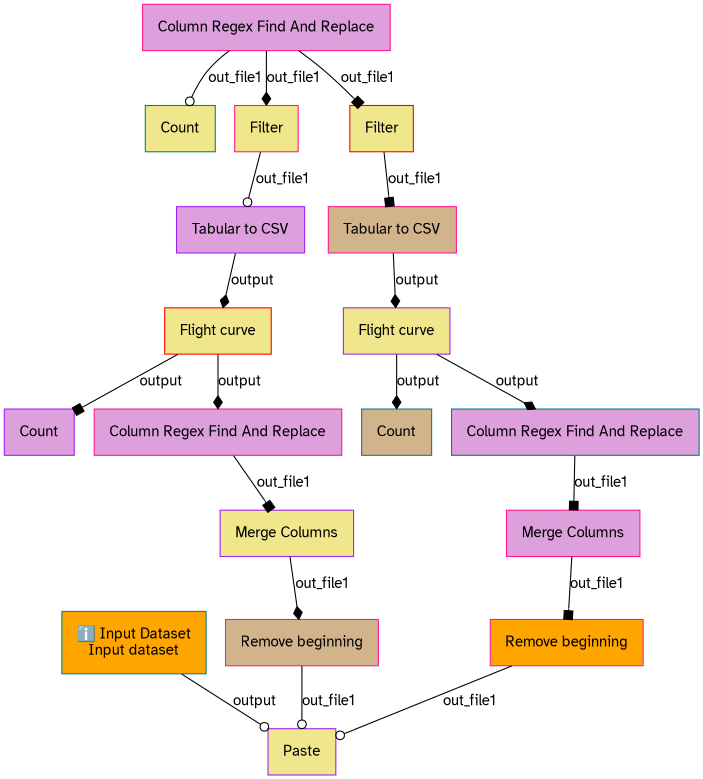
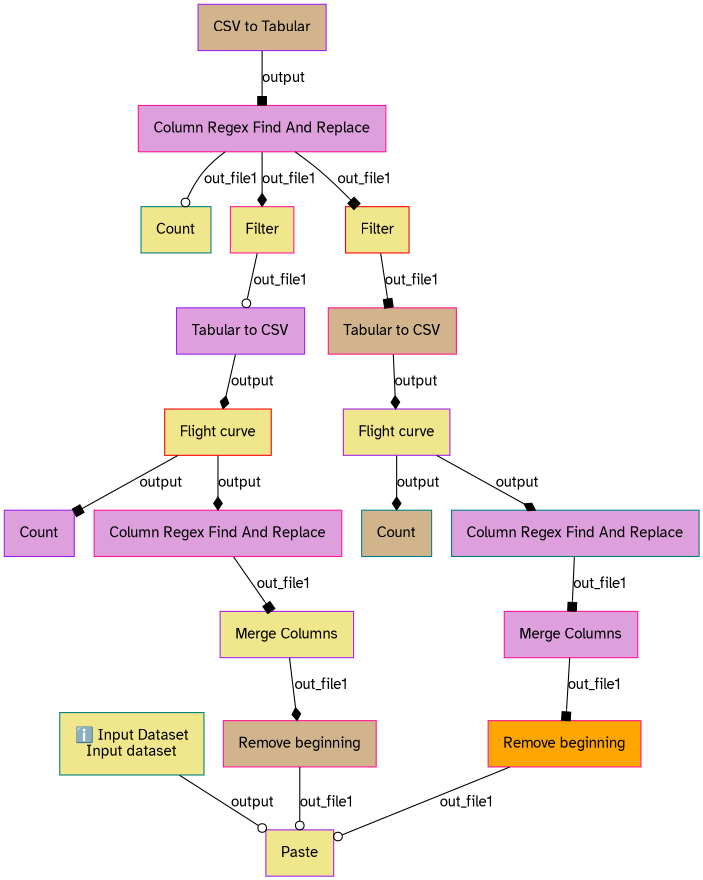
  digraph {
    node [color=deeppink fillcolor=khaki fontname="Atkinson Hyperlegible" margin="0.2,0.2" shape=box style=filled]
    edge [arrowhead=box fontname="Atkinson Hyperlegible"]
-   n1 [color=teal fillcolor=orange label="ℹ️ Input Dataset\nInput dataset"]
+   n1 [color=teal label="ℹ️ Input Dataset\nInput dataset"]
    n2 [color=purple label=Paste]
+   n3 [color=purple fillcolor=tan label="CSV to Tabular"]
    n4 [fillcolor=plum label="Column Regex Find And Replace"]
    n5 [color=teal label=Count]
    n6 [label=Filter]
    n7 [color=red label=Filter]
    n8 [color=purple fillcolor=plum label=Count]
    n9 [color=red label="Flight curve"]
    n10 [fillcolor=plum label="Column Regex Find And Replace"]
    n11 [color=purple label="Merge Columns"]
    n12 [fillcolor=tan label="Remove beginning"]
    n13 [color=teal fillcolor=tan label=Count]
    n14 [color=purple label="Flight curve"]
    n15 [color=teal fillcolor=plum label="Column Regex Find And Replace"]
    n16 [fillcolor=plum label="Merge Columns"]
    n17 [fillcolor=orange label="Remove beginning"]
    n18 [color=purple fillcolor=plum label="Tabular to CSV"]
    n19 [fillcolor=tan label="Tabular to CSV"]
    n1 -> n2 [arrowhead=odot label=output]
+   n3 -> n4 [label=output]
    n4 -> n5 [arrowhead=odot label=out_file1]
    n4 -> n6 [arrowhead=diamond label=out_file1]
    n4 -> n7 [label=out_file1]
    n6 -> n18 [arrowhead=odot label=out_file1]
    n7 -> n19 [label=out_file1]
    n9 -> n8 [label=output]
    n9 -> n10 [arrowhead=diamond label=output]
    n10 -> n11 [label=out_file1]
    n11 -> n12 [arrowhead=diamond label=out_file1]
    n12 -> n2 [arrowhead=odot label=out_file1]
    n14 -> n13 [arrowhead=diamond label=output]
    n14 -> n15 [arrowhead=diamond label=output]
    n15 -> n16 [label=out_file1]
    n16 -> n17 [label=out_file1]
    n17 -> n2 [arrowhead=odot label=out_file1]
    n18 -> n9 [arrowhead=diamond label=output]
    n19 -> n14 [arrowhead=diamond label=output]
  }
